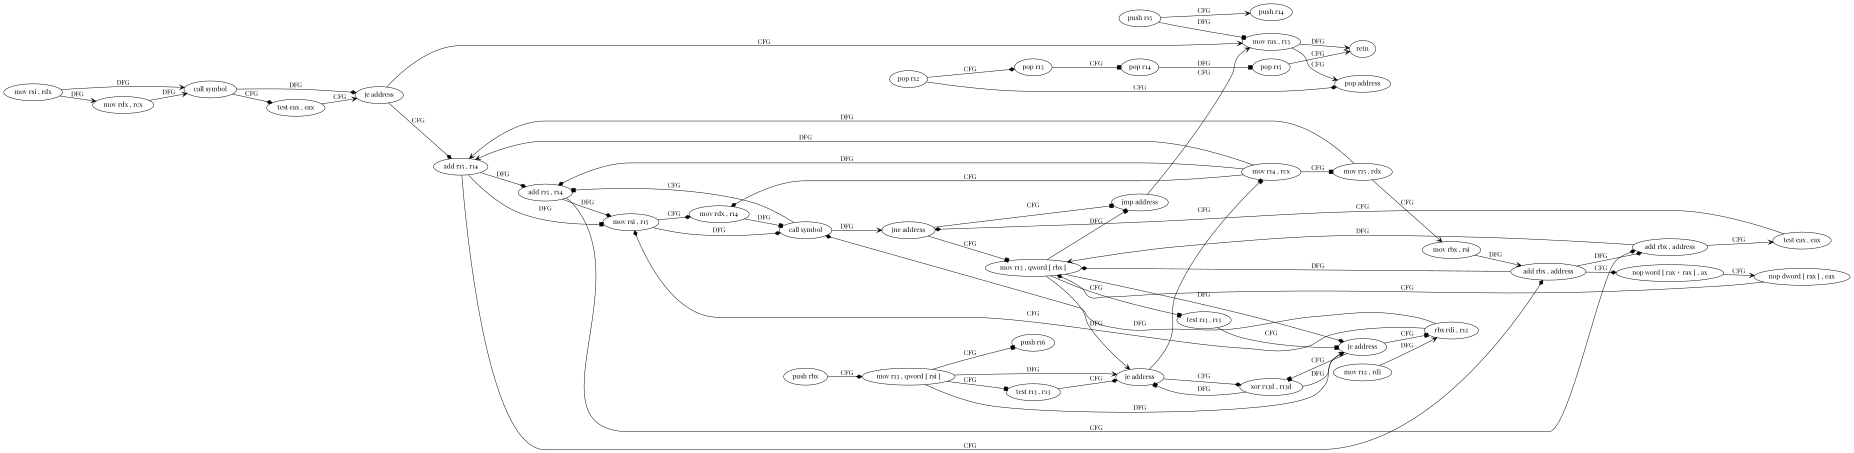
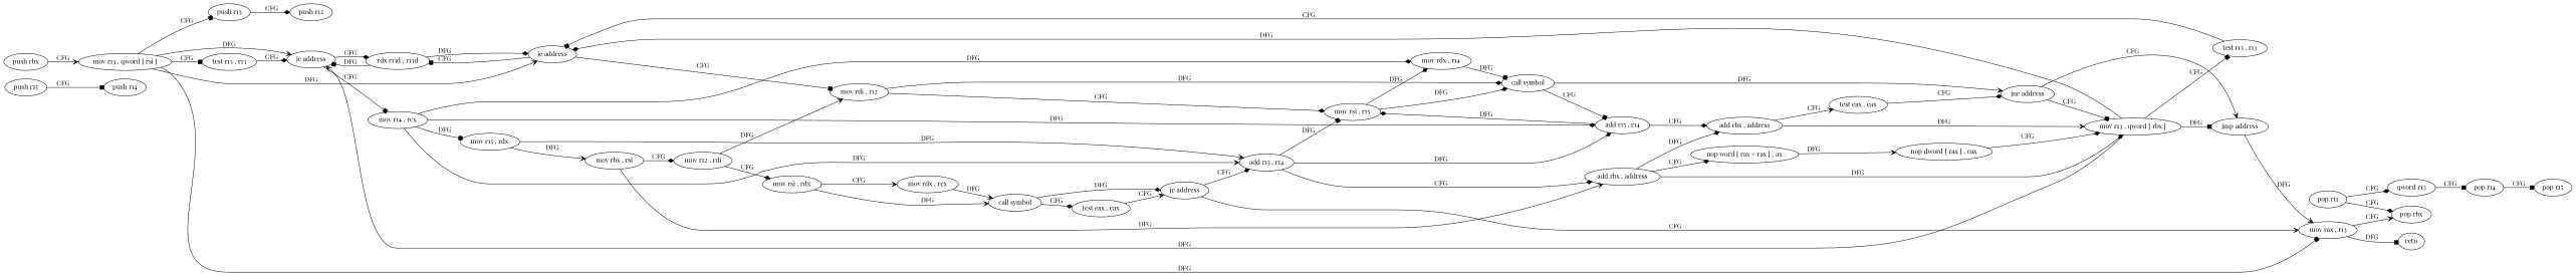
  digraph {
    fontname="Playfair Display"
    rankdir=LR
    node [fontname="Playfair Display"]
    edge [arrowhead=diamond fontname="Playfair Display"]
    n1 [label="push r15"]
    n2 [label="push r14"]
-   n3 [label="push r16"]
+   n3 [label="push r13"]
+   n4 [label="push r12"]
    n5 [label="push rbx"]
    n6 [label="mov r13 , qword [ rsi ]"]
    n7 [label="test r13 , r13"]
    n8 [label="je address"]
    n9 [label="mov rax , r13"]
    n10 [label="je address"]
-   n11 [label="xor r13d , r13d"]
+   n11 [label="rdx r13d , r13d"]
    n12 [label="mov r14 , rcx"]
-   n13 [label="pop address"]
+   n13 [label="pop rbx"]
    n14 [label=retn]
-   n15 [label="rbx rdi , r12"]
+   n15 [label="mov rdi , r12"]
    n16 [label="mov r15 , rdx"]
    n17 [label="add r15 , r14"]
    n18 [label="mov rdx , r14"]
    n19 [label="add r15 , r14"]
    n20 [label="mov rbx , rsi"]
    n21 [label="add rbx , address"]
    n22 [label="mov rsi , r15"]
    n23 [label="call symbol"]
    n24 [label="add rbx , address"]
    n25 [label="mov r12 , rdi"]
    n26 [label="mov rsi , rdx"]
    n27 [label="nop word [ rax + rax ] , ax"]
    n28 [label="mov r13 , qword [ rbx ]"]
    n29 [label="mov rdx , rcx"]
    n30 [label="call symbol"]
    n31 [label="test eax , eax"]
    n32 [label="je address"]
-   n33 [label="pop r12"]
-   n34 [label="pop r13"]
+   n33 [label="pop r11"]
+   n34 [label="qword r13"]
    n35 [label="pop r14"]
    n36 [label="pop r15"]
    n37 [label="nop dword [ rax ] , eax"]
    n38 [label="test r13 , r13"]
    n39 [label="jmp address"]
    n40 [label="test eax , eax"]
    n41 [label="jne address"]
-   n1 -> n2 [arrowhead=vee label=CFG]
-   n5 -> n6 [label=CFG]
+   n1 -> n2 [arrowhead=box label=CFG]
+   n3 -> n4 [label=CFG]
+   n5 -> n6 [arrowhead=vee label=CFG]
    n6 -> n3 [arrowhead=box label=CFG]
    n6 -> n7 [arrowhead=box label=CFG]
    n6 -> n8 [arrowhead=vee label=DFG]
-   n1 -> n9 [arrowhead=box label=DFG]
+   n6 -> n9 [arrowhead=box label=DFG]
    n6 -> n10 [arrowhead=vee label=DFG]
    n7 -> n8 [label=CFG]
    n8 -> n11 [label=CFG]
    n8 -> n12 [arrowhead=box label=CFG]
    n9 -> n13 [arrowhead=vee label=CFG]
-   n9 -> n14 [arrowhead=vee label=DFG]
+   n9 -> n14 [arrowhead=box label=DFG]
    n10 -> n11 [arrowhead=box label=CFG]
    n10 -> n15 [arrowhead=box label=CFG]
    n11 -> n8 [arrowhead=box label=DFG]
    n11 -> n10 [label=DFG]
-   n12 -> n16 [arrowhead=box label=CFG]
+   n12 -> n16 [arrowhead=box label=DFG]
    n12 -> n17 [arrowhead=vee label=DFG]
-   n12 -> n18 [label=CFG]
+   n12 -> n18 [label=DFG]
    n12 -> n19 [label=DFG]
    n15 -> n22 [label=CFG]
    n15 -> n23 [label=DFG]
    n16 -> n17 [arrowhead=vee label=DFG]
-   n16 -> n20 [arrowhead=vee label=CFG]
+   n16 -> n20 [arrowhead=vee label=DFG]
    n17 -> n19 [label=DFG]
    n17 -> n21 [label=CFG]
    n17 -> n22 [arrowhead=box label=DFG]
    n18 -> n23 [arrowhead=box label=DFG]
    n19 -> n22 [label=DFG]
    n19 -> n24 [label=CFG]
    n20 -> n21 [arrowhead=vee label=DFG]
+   n20 -> n25 [label=CFG]
    n21 -> n24 [label=DFG]
    n21 -> n27 [label=CFG]
    n21 -> n28 [label=DFG]
-   n22 -> n18 [label=CFG]
+   n22 -> n18 [label=DFG]
    n22 -> n23 [label=DFG]
    n23 -> n19 [arrowhead=box label=CFG]
    n23 -> n41 [arrowhead=vee label=DFG]
    n24 -> n28 [arrowhead=vee label=DFG]
    n24 -> n40 [arrowhead=vee label=CFG]
    n25 -> n15 [arrowhead=vee label=DFG]
-   n26 -> n29 [arrowhead=vee label=DFG]
+   n25 -> n26 [label=CFG]
+   n26 -> n29 [arrowhead=vee label=CFG]
    n26 -> n30 [arrowhead=vee label=DFG]
-   n27 -> n37 [arrowhead=vee label=CFG]
+   n27 -> n37 [arrowhead=vee label=DFG]
    n28 -> n8 [arrowhead=vee label=DFG]
    n28 -> n10 [label=DFG]
    n28 -> n38 [arrowhead=box label=CFG]
    n28 -> n39 [arrowhead=box label=DFG]
    n29 -> n30 [arrowhead=vee label=DFG]
    n30 -> n31 [label=CFG]
    n30 -> n32 [label=DFG]
    n31 -> n32 [arrowhead=vee label=CFG]
    n32 -> n9 [arrowhead=vee label=CFG]
    n32 -> n17 [label=CFG]
    n33 -> n13 [label=CFG]
    n33 -> n34 [label=CFG]
    n34 -> n35 [arrowhead=box label=CFG]
-   n35 -> n36 [arrowhead=box label=DFG]
-   n36 -> n14 [arrowhead=vee label=CFG]
+   n35 -> n36 [arrowhead=box label=CFG]
    n37 -> n28 [label=CFG]
    n38 -> n10 [arrowhead=box label=CFG]
-   n39 -> n9 [arrowhead=vee label=CFG]
+   n39 -> n9 [arrowhead=vee label=DFG]
    n40 -> n41 [label=CFG]
    n41 -> n28 [arrowhead=box label=CFG]
-   n41 -> n39 [arrowhead=box label=CFG]
+   n41 -> n39 [arrowhead=vee label=CFG]
  }
